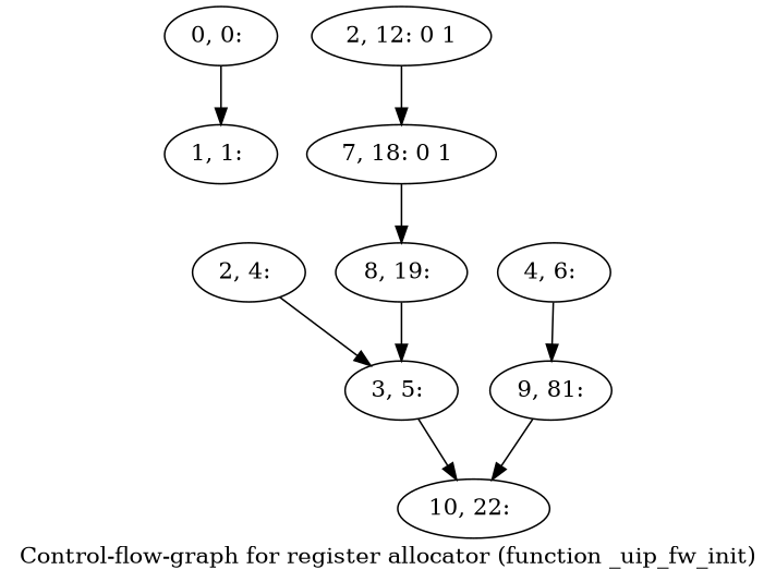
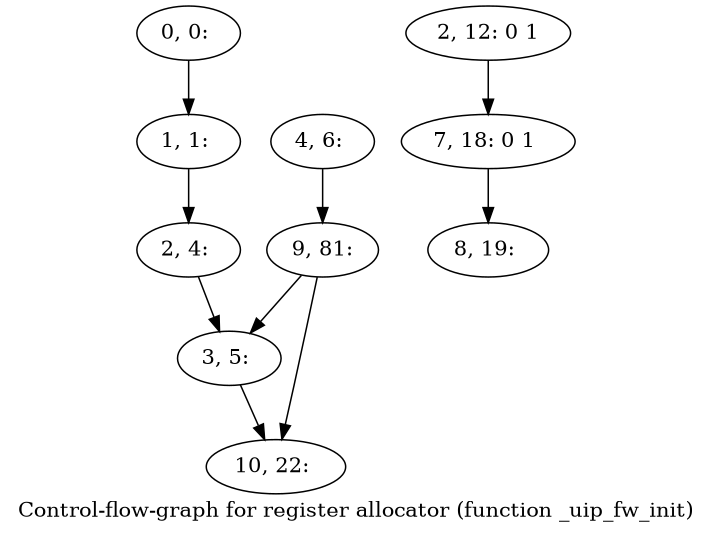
  digraph {
    label="Control-flow-graph for register allocator (function _uip_fw_init)"
    n1 [label="0, 0: "]
    n2 [label="1, 1: "]
    n3 [label="2, 4: "]
    n4 [label="3, 5: "]
    n5 [label="10, 22: "]
    n6 [label="4, 6: "]
    n7 [label="9, 81:"]
    n8 [label="2, 12: 0 1"]
    n9 [label="7, 18: 0 1 "]
    n10 [label="8, 19: "]
    n1 -> n2
+   n2 -> n3
    n3 -> n4
    n4 -> n5
    n6 -> n7
    n7 -> n5
    n8 -> n9
    n9 -> n10
-   n10 -> n4
+   n7 -> n4
  }
